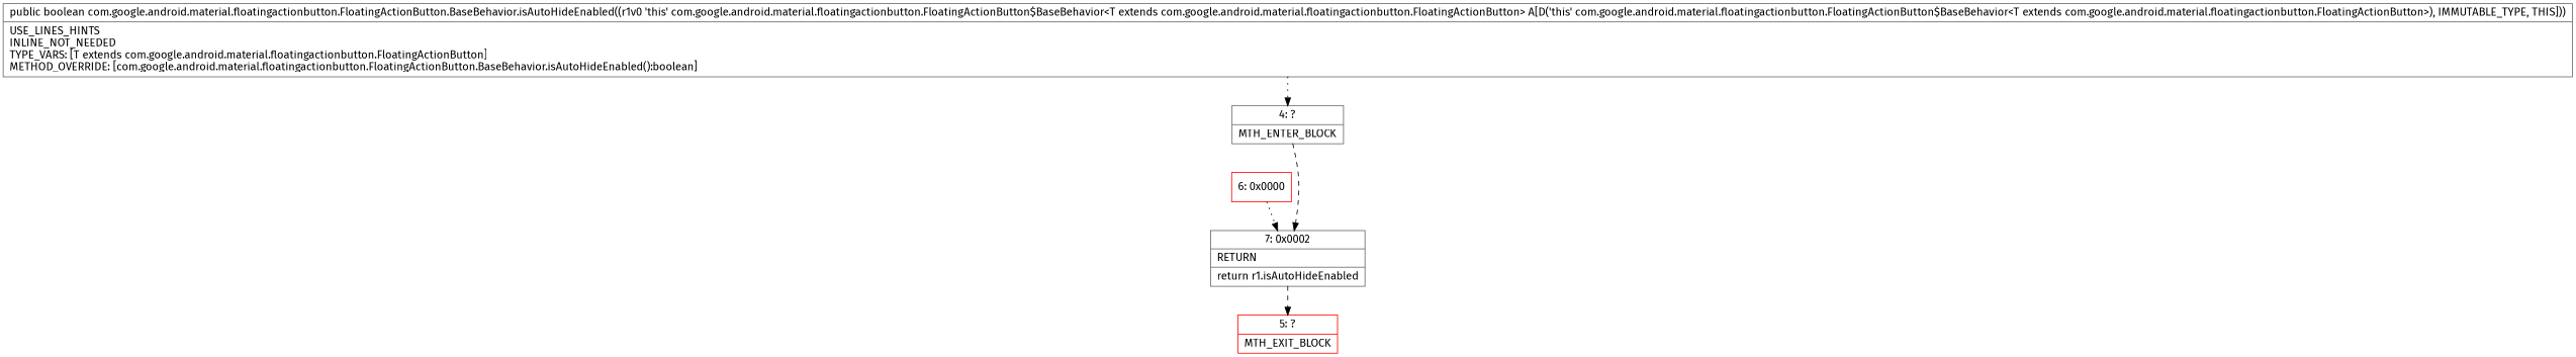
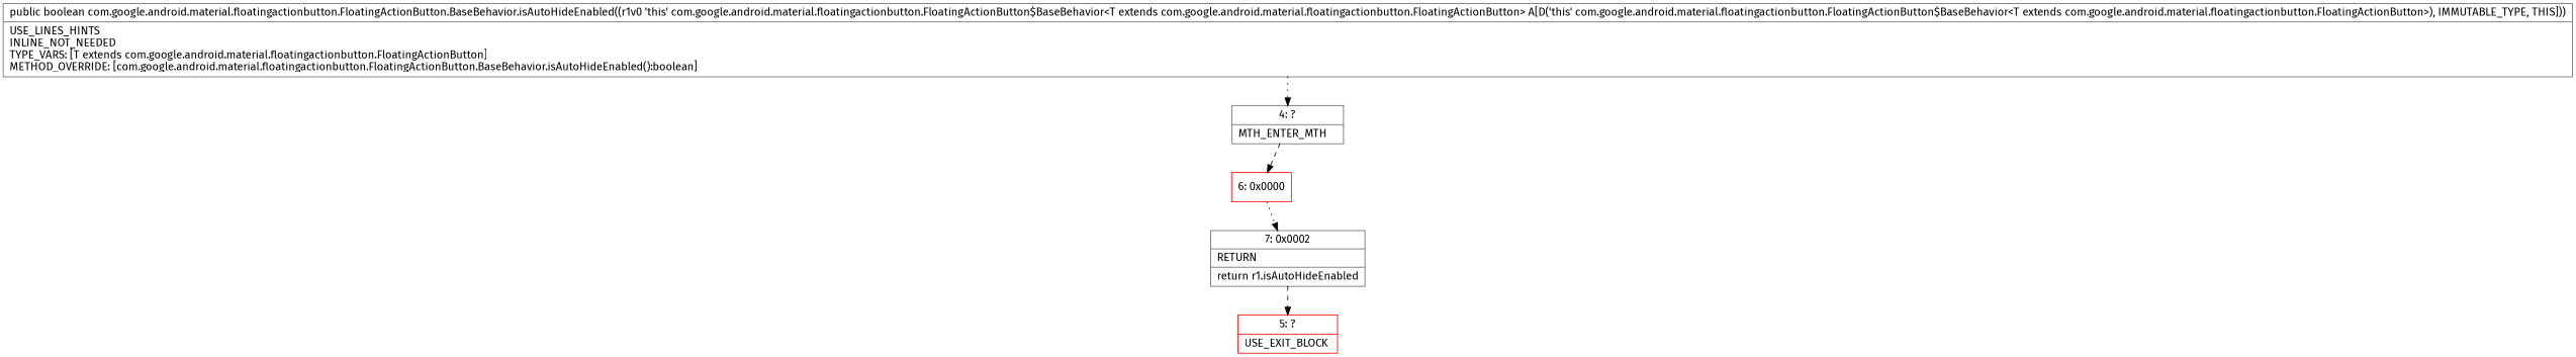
  digraph {
    fontname="Fira Sans"
    node [color=gray40 fontname="Fira Sans" shape=record]
    edge [fontname="Fira Sans" style=dashed]
-   n1 [label="{4\:\ ?|MTH_ENTER_BLOCK\l}"]
+   n1 [label="{4\:\ ?|MTH_ENTER_MTH\l}"]
    n2 [color=red label="{6\:\ 0x0000}"]
    n3 [label="{7\:\ 0x0002|RETURN\l|return r1.isAutoHideEnabled\l}"]
-   n4 [color=red label="{5\:\ ?|MTH_EXIT_BLOCK\l}"]
+   n4 [color=red label="{5\:\ ?|USE_EXIT_BLOCK\l}"]
    n5 [label="{public boolean com.google.android.material.floatingactionbutton.FloatingActionButton.BaseBehavior.isAutoHideEnabled((r1v0 'this' com.google.android.material.floatingactionbutton.FloatingActionButton$BaseBehavior\<T extends com.google.android.material.floatingactionbutton.FloatingActionButton\> A[D('this' com.google.android.material.floatingactionbutton.FloatingActionButton$BaseBehavior\<T extends com.google.android.material.floatingactionbutton.FloatingActionButton\>), IMMUTABLE_TYPE, THIS]))  | USE_LINES_HINTS\lINLINE_NOT_NEEDED\lTYPE_VARS: [T extends com.google.android.material.floatingactionbutton.FloatingActionButton]\lMETHOD_OVERRIDE: [com.google.android.material.floatingactionbutton.FloatingActionButton.BaseBehavior.isAutoHideEnabled():boolean]\l}"]
-   n1 -> n3
+   n1 -> n2
    n2 -> n3 [style=dotted]
    n3 -> n4
    n5 -> n1 [style=dotted]
  }
